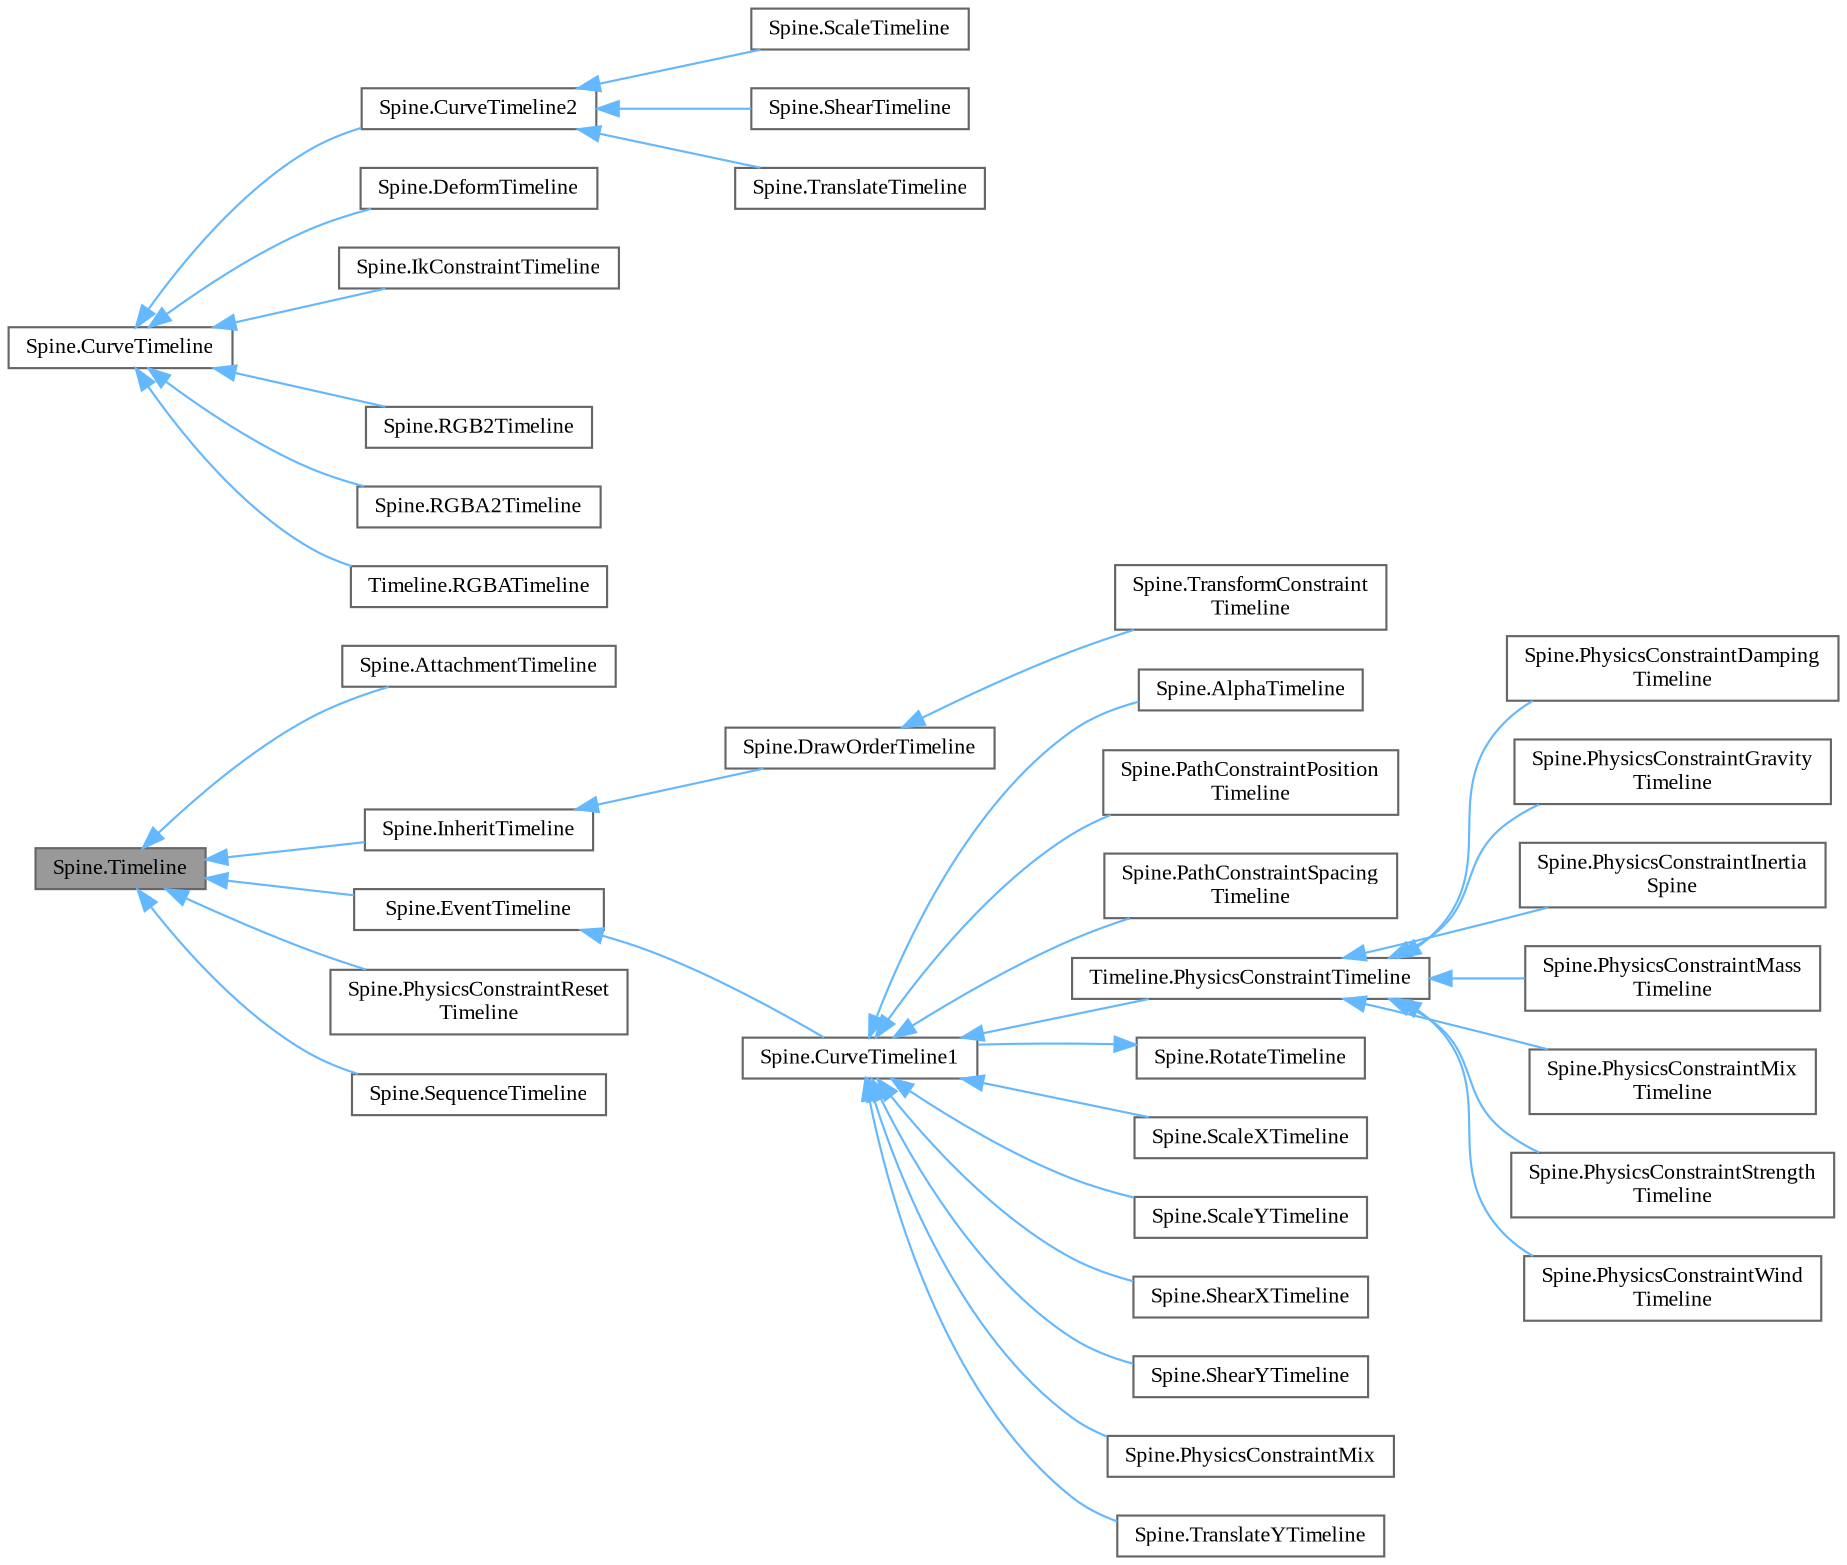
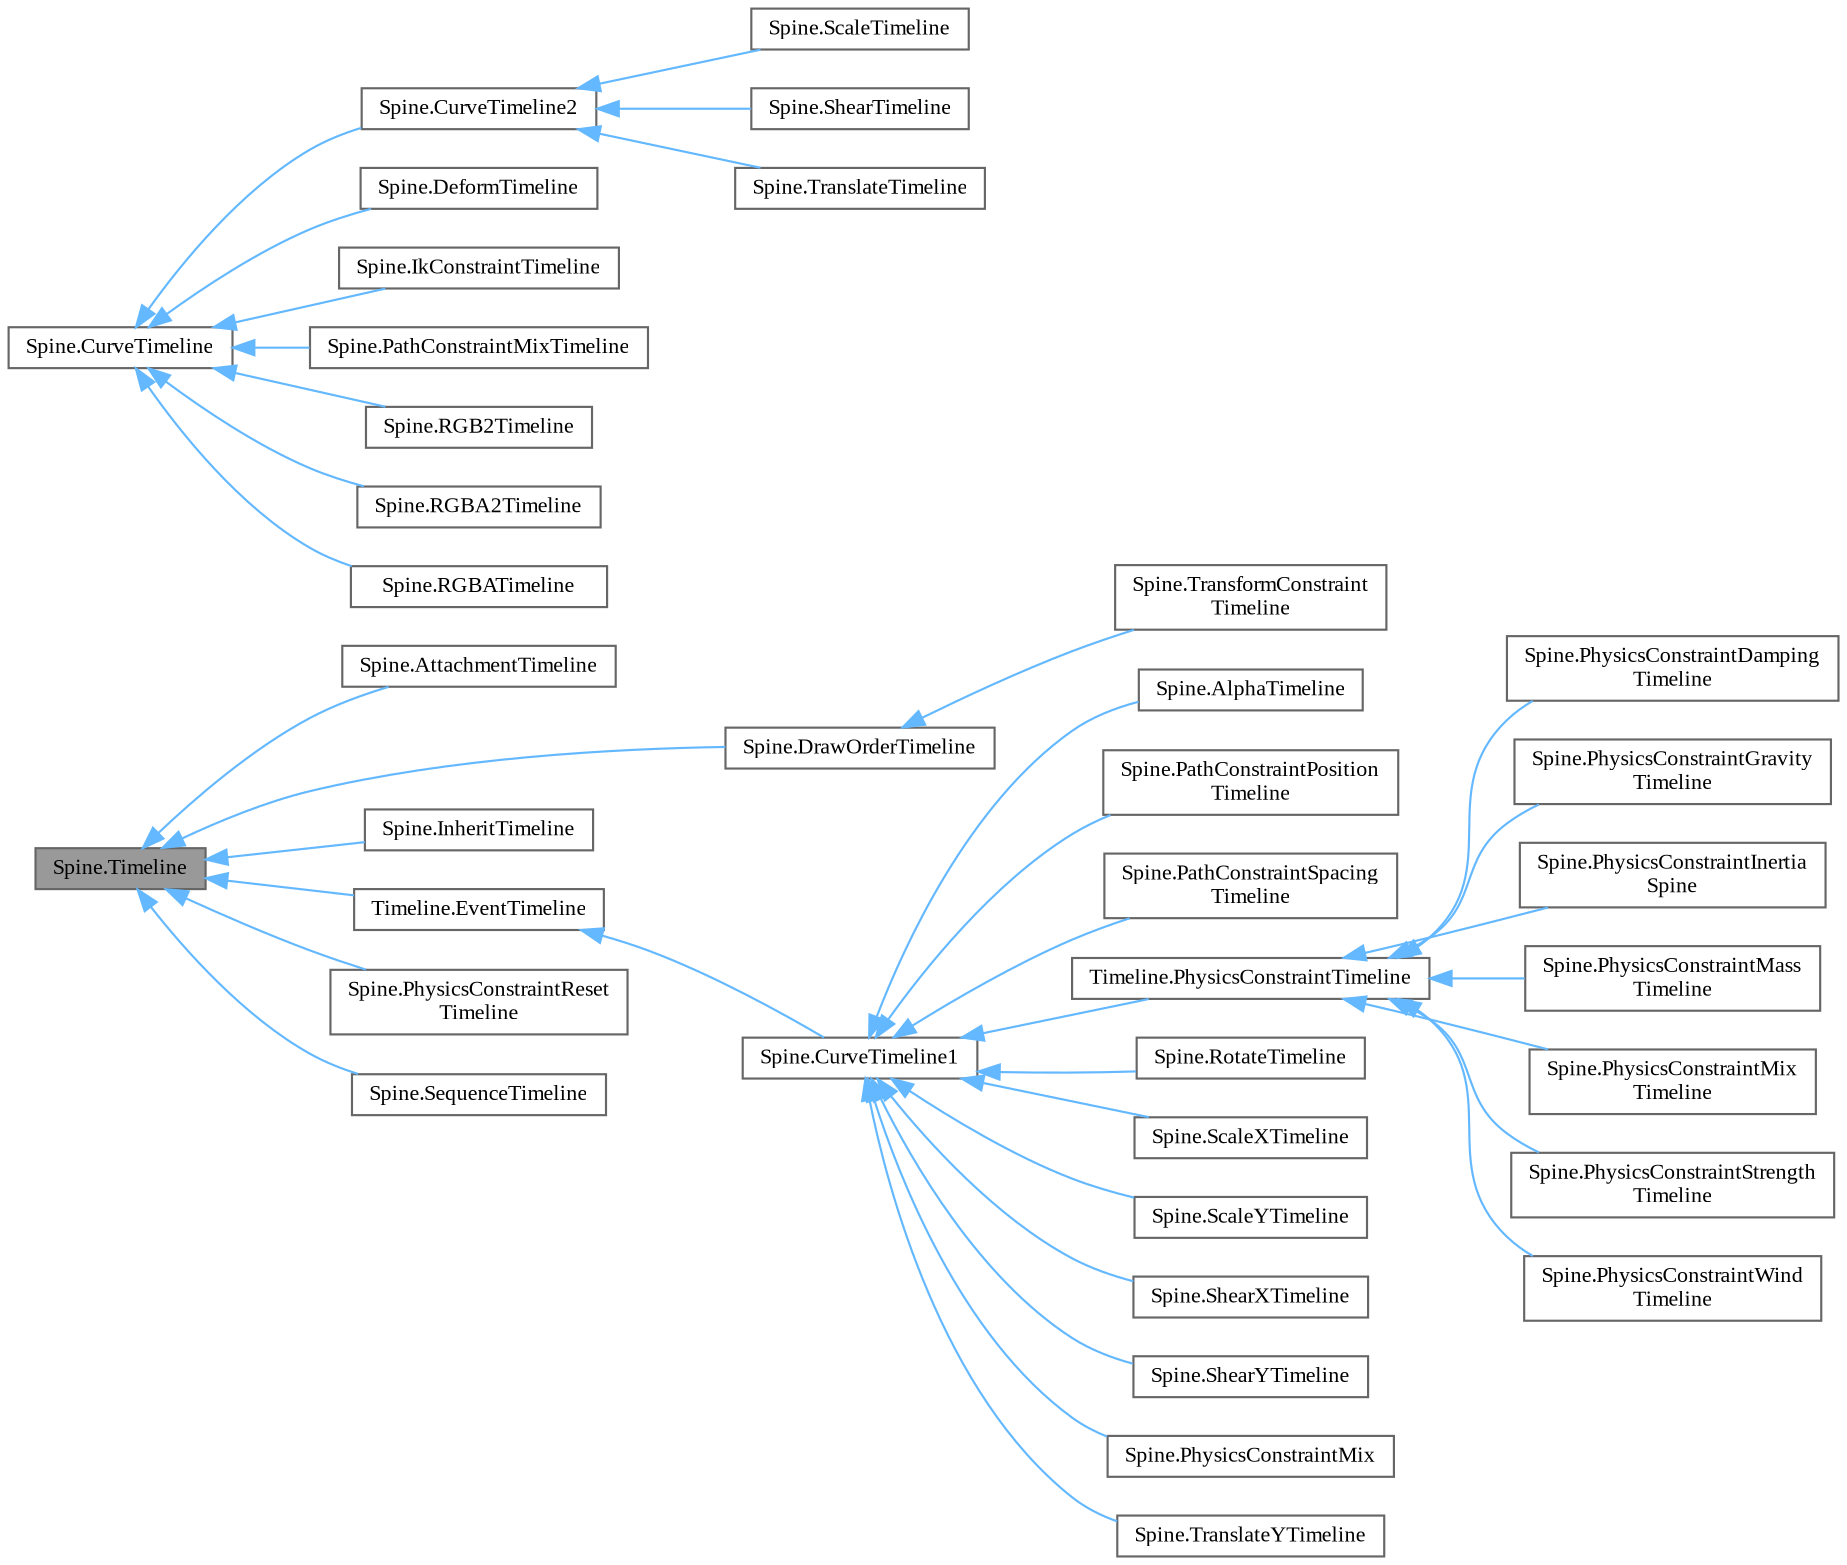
  digraph {
    fontname="Liberation Serif"
    rankdir=LR
    node [color=gray40 fillcolor=white fontname="Liberation Serif" fontsize=10 shape=box style=filled]
    edge [color=steelblue1 dir=back fontname="Liberation Serif" fontsize=10 labelfontname=Helvetica labelfontsize=10 style=solid]
    n1 [fillcolor=grey60 fontcolor=black height=0.2 label="Spine.Timeline" width=0.4]
    n2 [height=0.2 label="Spine.AttachmentTimeline" width=0.4]
    n3 [height=0.2 label="Spine.DrawOrderTimeline" width=0.4]
-   n4 [height=0.2 label="Spine.EventTimeline" width=0.4]
+   n4 [height=0.2 label="Timeline.EventTimeline" width=0.4]
    n5 [height=0.2 label="Spine.InheritTimeline" width=0.4]
    n6 [height=0.2 label="Spine.PhysicsConstraintReset\lTimeline" width=0.4]
    n7 [height=0.2 label="Spine.SequenceTimeline" width=0.4]
    n8 [height=0.2 label="Spine.CurveTimeline" width=0.4]
    n9 [height=0.2 label="Spine.CurveTimeline2" width=0.4]
    n10 [height=0.2 label="Spine.DeformTimeline" width=0.4]
    n11 [height=0.2 label="Spine.IkConstraintTimeline" width=0.4]
+   n12 [height=0.2 label="Spine.PathConstraintMixTimeline" width=0.4]
    n13 [height=0.2 label="Spine.RGB2Timeline" width=0.4]
    n14 [height=0.2 label="Spine.RGBA2Timeline" width=0.4]
-   n15 [height=0.2 label="Timeline.RGBATimeline" width=0.4]
+   n15 [height=0.2 label="Spine.RGBATimeline" width=0.4]
    n16 [height=0.2 label="Spine.TransformConstraint\lTimeline" width=0.4]
    n17 [height=0.2 label="Spine.CurveTimeline1" width=0.4]
    n18 [height=0.2 label="Spine.AlphaTimeline" width=0.4]
    n19 [height=0.2 label="Spine.PathConstraintPosition\lTimeline" width=0.4]
    n20 [height=0.2 label="Spine.PathConstraintSpacing\lTimeline" width=0.4]
    n21 [height=0.2 label="Timeline.PhysicsConstraintTimeline" width=0.4]
    n22 [height=0.2 label="Spine.RotateTimeline" width=0.4]
    n23 [height=0.2 label="Spine.ScaleXTimeline" width=0.4]
    n24 [height=0.2 label="Spine.ScaleYTimeline" width=0.4]
    n25 [height=0.2 label="Spine.ShearXTimeline" width=0.4]
    n26 [height=0.2 label="Spine.ShearYTimeline" width=0.4]
    n27 [height=0.2 label="Spine.PhysicsConstraintMix" width=0.4]
    n28 [height=0.2 label="Spine.TranslateYTimeline" width=0.4]
    n29 [height=0.2 label="Spine.ScaleTimeline" width=0.4]
    n30 [height=0.2 label="Spine.ShearTimeline" width=0.4]
    n31 [height=0.2 label="Spine.TranslateTimeline" width=0.4]
    n32 [height=0.2 label="Spine.PhysicsConstraintDamping\lTimeline" width=0.4]
    n33 [height=0.2 label="Spine.PhysicsConstraintGravity\lTimeline" width=0.4]
    n34 [height=0.2 label="Spine.PhysicsConstraintInertia\lSpine" width=0.4]
    n35 [height=0.2 label="Spine.PhysicsConstraintMass\lTimeline" width=0.4]
    n36 [height=0.2 label="Spine.PhysicsConstraintMix\lTimeline" width=0.4]
    n37 [height=0.2 label="Spine.PhysicsConstraintStrength\lTimeline" width=0.4]
    n38 [height=0.2 label="Spine.PhysicsConstraintWind\lTimeline" width=0.4]
    n1 -> n2
-   n5 -> n3
+   n1 -> n3
    n1 -> n4
    n1 -> n5
    n1 -> n6
    n1 -> n7
    n3 -> n16
    n4 -> n17
    n8 -> n9
    n8 -> n10
    n8 -> n11
+   n8 -> n12
    n8 -> n13
    n8 -> n14
    n8 -> n15
    n9 -> n29
    n9 -> n30
    n9 -> n31
    n17 -> n18
    n17 -> n19
    n17 -> n20
    n17 -> n21
-   n22 -> n17
+   n17 -> n22
    n17 -> n23
    n17 -> n24
    n17 -> n25
    n17 -> n26
    n17 -> n27
    n17 -> n28
    n21 -> n32
    n21 -> n33
    n21 -> n34
    n21 -> n35
    n21 -> n36
    n21 -> n37
    n21 -> n38
  }
